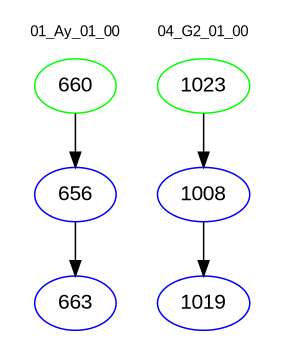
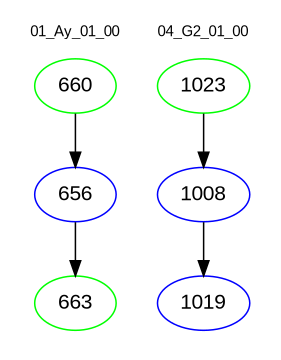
  digraph {
    fontname="Liberation Sans"
    node [color=blue fontname="Liberation Sans"]
    edge [color=black fontname="Liberation Sans"]
    n1 [color=green label=660]
    n2 [label=656]
-   n3 [label=663]
+   n3 [color=green label=663]
    n4 [color=green label=1023]
    n5 [label=1008]
    n6 [label=1019]
    subgraph cluster_1 {
      color=white
      fontsize=10
      label="01_Ay_01_00"
      n1
      n2
      n3
    }
    subgraph cluster_2 {
      color=white
      fontsize=10
      label="04_G2_01_00"
      n4
      n5
      n6
    }
    n1 -> n2
    n2 -> n3
    n4 -> n5
    n5 -> n6
  }
